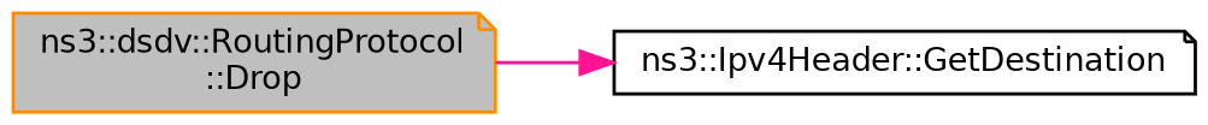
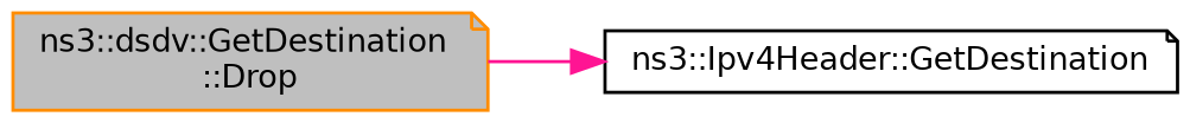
  digraph {
    rankdir=LR
    node [fontname=Helvetica fontsize=10 shape=note style=filled]
-   n1 [color=darkorange fillcolor=grey75 fontcolor=black height=0.2 label="ns3::dsdv::RoutingProtocol\l::Drop" width=0.4]
+   n1 [color=darkorange fillcolor=grey75 fontcolor=black height=0.2 label="ns3::dsdv::GetDestination\l::Drop" width=0.4]
    n2 [color=black fillcolor=white height=0.2 label="ns3::Ipv4Header::GetDestination" width=0.4]
    n1 -> n2 [color=deeppink fontname=Helvetica fontsize=10 labelfontname=Helvetica labelfontsize=10 style=solid]
  }
